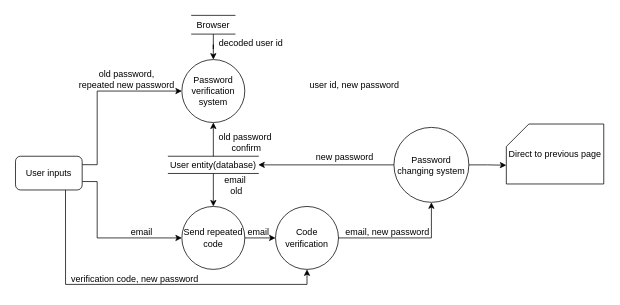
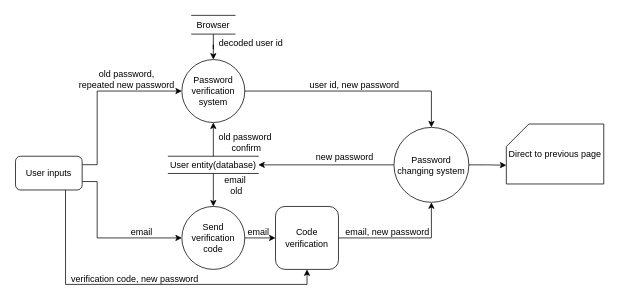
  <mxCell id="0" />
  <mxCell id="1" parent="0" />
  <mxCell id="2" style="edgeStyle=orthogonalEdgeStyle;rounded=0;orthogonalLoop=1;jettySize=auto;html=1;exitX=1;exitY=0.75;exitDx=0;exitDy=0;entryX=0;entryY=0.5;entryDx=0;entryDy=0;" edge="1" parent="1" source="5" target="12"><mxGeometry relative="1" as="geometry"><Array as="points"><mxPoint x="129" y="242" /><mxPoint x="129" y="317" /></Array></mxGeometry></mxCell>
  <mxCell id="3" style="edgeStyle=orthogonalEdgeStyle;rounded=0;orthogonalLoop=1;jettySize=auto;html=1;exitX=1;exitY=0.25;exitDx=0;exitDy=0;entryX=0;entryY=0.5;entryDx=0;entryDy=0;" edge="1" parent="1" source="5" target="10"><mxGeometry relative="1" as="geometry"><Array as="points"><mxPoint x="129" y="219" /><mxPoint x="129" y="121" /></Array></mxGeometry></mxCell>
  <mxCell id="4" style="edgeStyle=orthogonalEdgeStyle;rounded=0;orthogonalLoop=1;jettySize=auto;html=1;exitX=0.75;exitY=1;exitDx=0;exitDy=0;entryX=0.5;entryY=1;entryDx=0;entryDy=0;" edge="1" parent="1" source="5" target="28"><mxGeometry relative="1" as="geometry" /></mxCell>
  <mxCell id="5" value="User inputs" style="whiteSpace=wrap;html=1;rounded=1;" vertex="1" parent="1"><mxGeometry x="20" y="208" width="89" height="45" as="geometry" /></mxCell>
  <mxCell id="6" style="edgeStyle=orthogonalEdgeStyle;rounded=0;orthogonalLoop=1;jettySize=auto;html=1;exitX=0;exitY=0.5;exitDx=0;exitDy=0;entryX=1;entryY=0.5;entryDx=0;entryDy=0;" edge="1" parent="1" source="8" target="15"><mxGeometry relative="1" as="geometry" /></mxCell>
  <mxCell id="7" style="edgeStyle=orthogonalEdgeStyle;rounded=0;orthogonalLoop=1;jettySize=auto;html=1;exitX=1;exitY=0.5;exitDx=0;exitDy=0;entryX=0;entryY=0;entryDx=0;entryDy=55;entryPerimeter=0;" edge="1" parent="1" source="8" target="31"><mxGeometry relative="1" as="geometry" /></mxCell>
  <mxCell id="8" value="Password changing system" style="ellipse;whiteSpace=wrap;html=1;aspect=fixed;rounded=0;strokeColor=default;fontFamily=Helvetica;fontSize=12;fontColor=default;fillColor=none;" vertex="1" parent="1"><mxGeometry x="525" y="169.5" width="100" height="100" as="geometry" /></mxCell>
+ <mxCell id="9" style="edgeStyle=orthogonalEdgeStyle;rounded=0;orthogonalLoop=1;jettySize=auto;html=1;exitX=1;exitY=0.5;exitDx=0;exitDy=0;entryX=0.5;entryY=0;entryDx=0;entryDy=0;" edge="1" parent="1" source="10" target="8"><mxGeometry relative="1" as="geometry" /></mxCell>
  <mxCell id="10" value="Password verification&lt;br&gt;system" style="ellipse;whiteSpace=wrap;html=1;aspect=fixed;rounded=0;strokeColor=default;fontFamily=Helvetica;fontSize=12;fontColor=default;fillColor=none;" vertex="1" parent="1"><mxGeometry x="242" y="79" width="84" height="84" as="geometry" /></mxCell>
  <mxCell id="11" style="edgeStyle=orthogonalEdgeStyle;rounded=0;orthogonalLoop=1;jettySize=auto;html=1;exitX=1;exitY=0.5;exitDx=0;exitDy=0;entryX=0;entryY=0.5;entryDx=0;entryDy=0;" edge="1" parent="1" source="12" target="28"><mxGeometry relative="1" as="geometry" /></mxCell>
- <mxCell id="12" value="Send repeated code" style="ellipse;whiteSpace=wrap;html=1;aspect=fixed;rounded=0;strokeColor=default;fontFamily=Helvetica;fontSize=12;fontColor=default;fillColor=none;" vertex="1" parent="1"><mxGeometry x="242" y="275" width="84" height="84" as="geometry" /></mxCell>
+ <mxCell id="12" value="Send verification code" style="ellipse;whiteSpace=wrap;html=1;aspect=fixed;rounded=0;strokeColor=default;fontFamily=Helvetica;fontSize=12;fontColor=default;fillColor=none;" vertex="1" parent="1"><mxGeometry x="242" y="275" width="84" height="84" as="geometry" /></mxCell>
  <mxCell id="13" style="edgeStyle=orthogonalEdgeStyle;rounded=0;orthogonalLoop=1;jettySize=auto;html=1;exitX=0.5;exitY=1;exitDx=0;exitDy=0;entryX=0.5;entryY=0;entryDx=0;entryDy=0;" edge="1" parent="1" source="15" target="12"><mxGeometry relative="1" as="geometry" /></mxCell>
  <mxCell id="14" value="" style="edgeStyle=orthogonalEdgeStyle;rounded=0;orthogonalLoop=1;jettySize=auto;html=1;" edge="1" parent="1" source="15" target="10"><mxGeometry relative="1" as="geometry" /></mxCell>
  <mxCell id="15" value="User entity(database)" style="shape=partialRectangle;whiteSpace=wrap;html=1;left=0;right=0;fillColor=none;rounded=0;strokeColor=default;fontFamily=Helvetica;fontSize=12;fontColor=default;" vertex="1" parent="1"><mxGeometry x="224" y="208" width="120" height="23" as="geometry" /></mxCell>
  <mxCell id="16" value="old password,&lt;br&gt;repeated new password" style="text;html=1;align=center;verticalAlign=middle;resizable=0;points=[];autosize=1;strokeColor=none;fillColor=none;" vertex="1" parent="1"><mxGeometry x="95" y="86" width="145" height="40" as="geometry" /></mxCell>
  <mxCell id="17" style="edgeStyle=orthogonalEdgeStyle;rounded=0;orthogonalLoop=1;jettySize=auto;html=1;exitX=0.5;exitY=1;exitDx=0;exitDy=0;" edge="1" parent="1" source="15" target="15"><mxGeometry relative="1" as="geometry" /></mxCell>
  <mxCell id="18" value="" style="edgeStyle=orthogonalEdgeStyle;rounded=0;orthogonalLoop=1;jettySize=auto;html=1;" edge="1" parent="1" source="19" target="10"><mxGeometry relative="1" as="geometry" /></mxCell>
  <mxCell id="19" value="Browser" style="shape=partialRectangle;whiteSpace=wrap;html=1;left=0;right=0;fillColor=none;rounded=0;strokeColor=default;fontFamily=Helvetica;fontSize=12;fontColor=default;" vertex="1" parent="1"><mxGeometry x="255.13" y="20" width="57.75" height="25" as="geometry" /></mxCell>
  <mxCell id="20" value="decoded user id" style="text;html=1;align=center;verticalAlign=middle;resizable=0;points=[];autosize=1;strokeColor=none;fillColor=none;" vertex="1" parent="1"><mxGeometry x="282" y="45" width="103" height="26" as="geometry" /></mxCell>
  <mxCell id="21" value="user id, new password" style="text;html=1;align=center;verticalAlign=middle;resizable=0;points=[];autosize=1;strokeColor=none;fillColor=none;" vertex="1" parent="1"><mxGeometry x="403" y="100" width="137" height="26" as="geometry" /></mxCell>
  <mxCell id="22" value="new password" style="text;html=1;align=center;verticalAlign=middle;resizable=0;points=[];autosize=1;strokeColor=none;fillColor=none;" vertex="1" parent="1"><mxGeometry x="411" y="197" width="95" height="26" as="geometry" /></mxCell>
  <mxCell id="23" value="email, new password" style="text;html=1;align=center;verticalAlign=middle;resizable=0;points=[];autosize=1;strokeColor=none;fillColor=none;" vertex="1" parent="1"><mxGeometry x="451" y="296" width="130" height="26" as="geometry" /></mxCell>
  <mxCell id="24" value="email&lt;br&gt;&amp;nbsp;old" style="text;html=1;align=center;verticalAlign=middle;resizable=0;points=[];autosize=1;strokeColor=none;fillColor=none;" vertex="1" parent="1"><mxGeometry x="282" y="227" width="61" height="40" as="geometry" /></mxCell>
  <mxCell id="25" value="old password&amp;nbsp;&lt;br&gt;confirm" style="text;html=1;align=center;verticalAlign=middle;resizable=0;points=[];autosize=1;strokeColor=none;fillColor=none;" vertex="1" parent="1"><mxGeometry x="282" y="169.5" width="92" height="40" as="geometry" /></mxCell>
  <mxCell id="26" value="&lt;span style=&quot;caret-color: rgb(0, 0, 0); color: rgb(0, 0, 0); font-family: Helvetica; font-size: 12px; font-style: normal; font-variant-caps: normal; font-weight: 400; letter-spacing: normal; text-align: center; text-indent: 0px; text-transform: none; word-spacing: 0px; -webkit-text-stroke-width: 0px; background-color: rgb(251, 251, 251); text-decoration: none; float: none; display: inline !important;&quot;&gt;email&lt;/span&gt;" style="text;html=1;align=center;verticalAlign=middle;resizable=0;points=[];autosize=1;strokeColor=none;fillColor=none;" vertex="1" parent="1"><mxGeometry x="164" y="296" width="47" height="26" as="geometry" /></mxCell>
  <mxCell id="27" style="edgeStyle=orthogonalEdgeStyle;rounded=0;orthogonalLoop=1;jettySize=auto;html=1;exitX=1;exitY=0.5;exitDx=0;exitDy=0;entryX=0.5;entryY=1;entryDx=0;entryDy=0;" edge="1" parent="1" source="28" target="8"><mxGeometry relative="1" as="geometry" /></mxCell>
- <mxCell id="28" value="Code verification" style="ellipse;whiteSpace=wrap;html=1;aspect=fixed;rounded=0;strokeColor=default;fontFamily=Helvetica;fontSize=12;fontColor=default;fillColor=none;" vertex="1" parent="1"><mxGeometry x="367" y="275" width="84" height="84" as="geometry" /></mxCell>
+ <mxCell id="28" value="Code verification" style="whiteSpace=wrap;html=1;aspect=fixed;strokeColor=default;fontFamily=Helvetica;fontSize=12;fontColor=default;fillColor=none;rounded=1;" vertex="1" parent="1"><mxGeometry x="367" y="275" width="84" height="84" as="geometry" /></mxCell>
  <mxCell id="29" value="email" style="text;html=1;align=center;verticalAlign=middle;resizable=0;points=[];autosize=1;strokeColor=none;fillColor=none;" vertex="1" parent="1"><mxGeometry x="320" y="296" width="47" height="26" as="geometry" /></mxCell>
  <mxCell id="30" value="verification code, new password" style="text;html=1;align=center;verticalAlign=middle;resizable=0;points=[];autosize=1;strokeColor=none;fillColor=none;" vertex="1" parent="1"><mxGeometry x="85" y="359" width="188" height="26" as="geometry" /></mxCell>
  <mxCell id="31" value="Direct to previous page" style="shape=card;whiteSpace=wrap;html=1;" vertex="1" parent="1"><mxGeometry x="675" y="165" width="130" height="80" as="geometry" /></mxCell>
